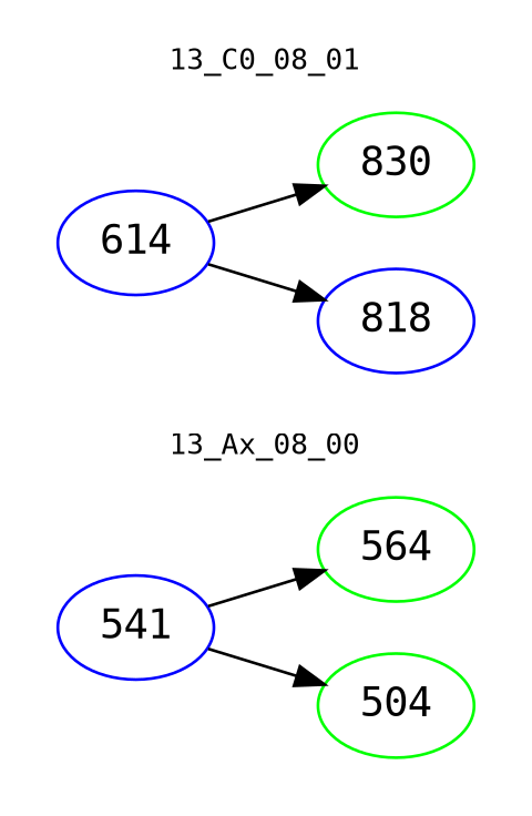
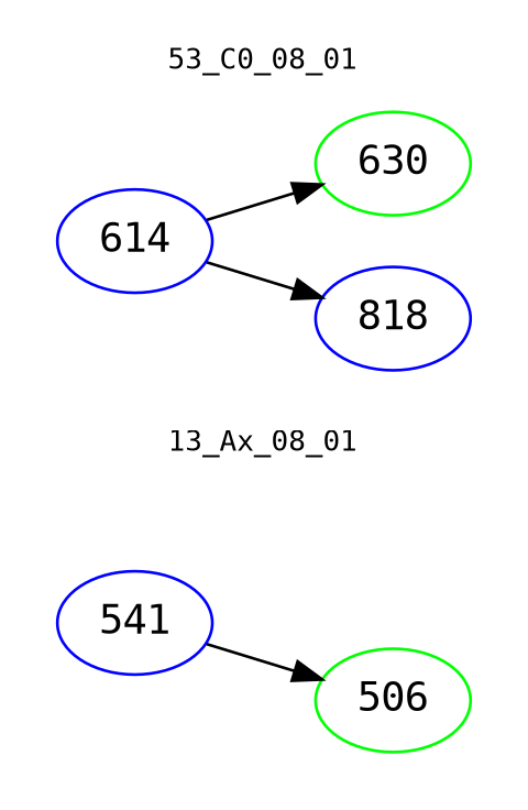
  digraph {
    fontname="DejaVu Sans Mono"
    rankdir=LR
    node [color=blue fontname="DejaVu Sans Mono"]
    edge [color=black fontname="DejaVu Sans Mono"]
    n1 [label=541]
-   n2 [color=green label=504]
-   n3 [color=green label=564]
+   n2 [color=green label=506]
    n4 [label=614]
    n5 [label=818]
-   n6 [color=green label=830]
+   n6 [color=green label=630]
    subgraph cluster_1 {
      color=white
      fontsize=10
-     label="13_Ax_08_00"
+     label="13_Ax_08_01"
      n1
      n2
-     n3
    }
    subgraph cluster_2 {
      color=white
      fontsize=10
-     label="13_C0_08_01"
+     label="53_C0_08_01"
      n4
      n5
      n6
    }
    n1 -> n2
-   n1 -> n3
    n4 -> n5
    n4 -> n6
  }
